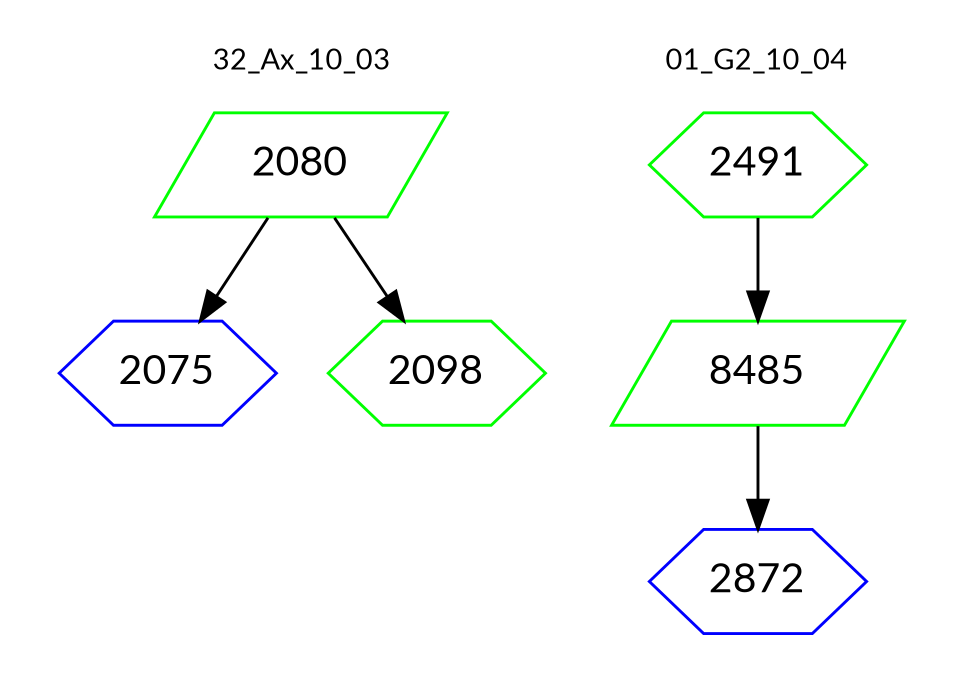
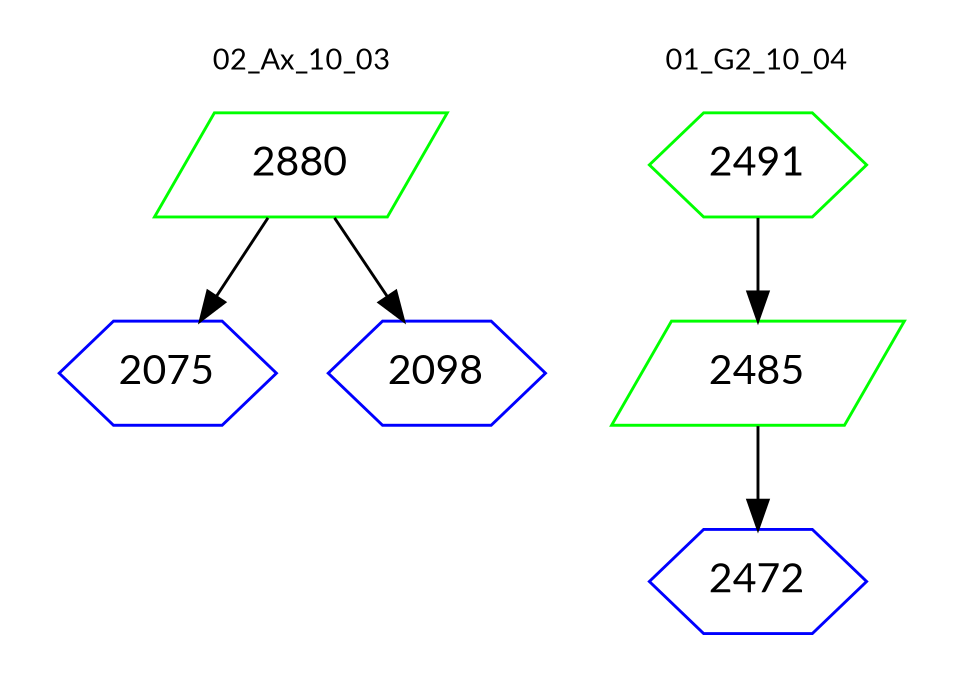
  digraph {
    fontname=Lato
    node [color=green fontname=Lato shape=hexagon]
    edge [color=black fontname=Lato]
-   n1 [label=2080 shape=parallelogram]
+   n1 [label=2880 shape=parallelogram]
    n2 [color=blue label=2075]
-   n3 [label=2098]
-   n4 [label=8485 shape=parallelogram]
-   n5 [color=blue label=2872]
+   n3 [color=blue label=2098]
+   n4 [label=2485 shape=parallelogram]
+   n5 [color=blue label=2472]
    n6 [label=2491]
    subgraph cluster_1 {
      color=white
      fontsize=10
-     label="32_Ax_10_03"
+     label="02_Ax_10_03"
      n1
      n2
      n3
    }
    subgraph cluster_2 {
      color=white
      fontsize=10
      label="01_G2_10_04"
      n4
      n5
      n6
    }
    n1 -> n2
    n1 -> n3
    n4 -> n5
    n6 -> n4
  }
